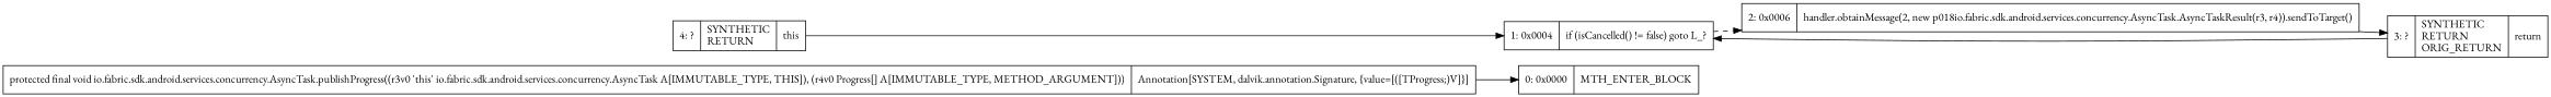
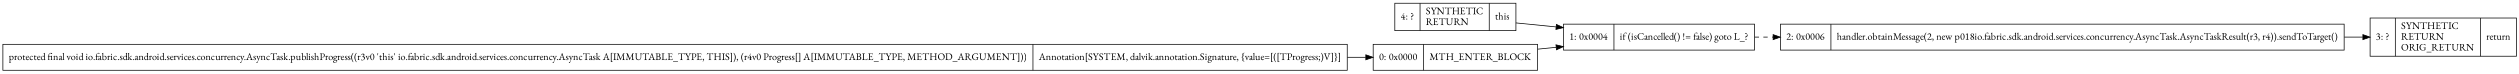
  digraph {
    fontname="EB Garamond"
    rankdir=LR
    node [fontname="EB Garamond" shape=record]
    edge [fontname="EB Garamond"]
    n1 [label="{0\:\ 0x0000|MTH_ENTER_BLOCK\l}"]
    n2 [label="{1\:\ 0x0004|if (isCancelled() != false) goto L_?\l}"]
    n3 [label="{2\:\ 0x0006|handler.obtainMessage(2, new p018io.fabric.sdk.android.services.concurrency.AsyncTask.AsyncTaskResult(r3, r4)).sendToTarget()\l}"]
    n4 [label="{3\:\ ?|SYNTHETIC\lRETURN\lORIG_RETURN\l|return\l}"]
    n5 [label="{4\:\ ?|SYNTHETIC\lRETURN\l|this\l}"]
    n6 [label="{protected final void io.fabric.sdk.android.services.concurrency.AsyncTask.publishProgress((r3v0 'this' io.fabric.sdk.android.services.concurrency.AsyncTask A[IMMUTABLE_TYPE, THIS]), (r4v0 Progress[] A[IMMUTABLE_TYPE, METHOD_ARGUMENT]))  | Annotation[SYSTEM, dalvik.annotation.Signature, \{value=[([TProgress;)V]\}]\l}"]
-   n4 -> n2
+   n1 -> n2
    n2 -> n3 [style=dashed]
    n3 -> n4
    n5 -> n2
    n6 -> n1
  }
